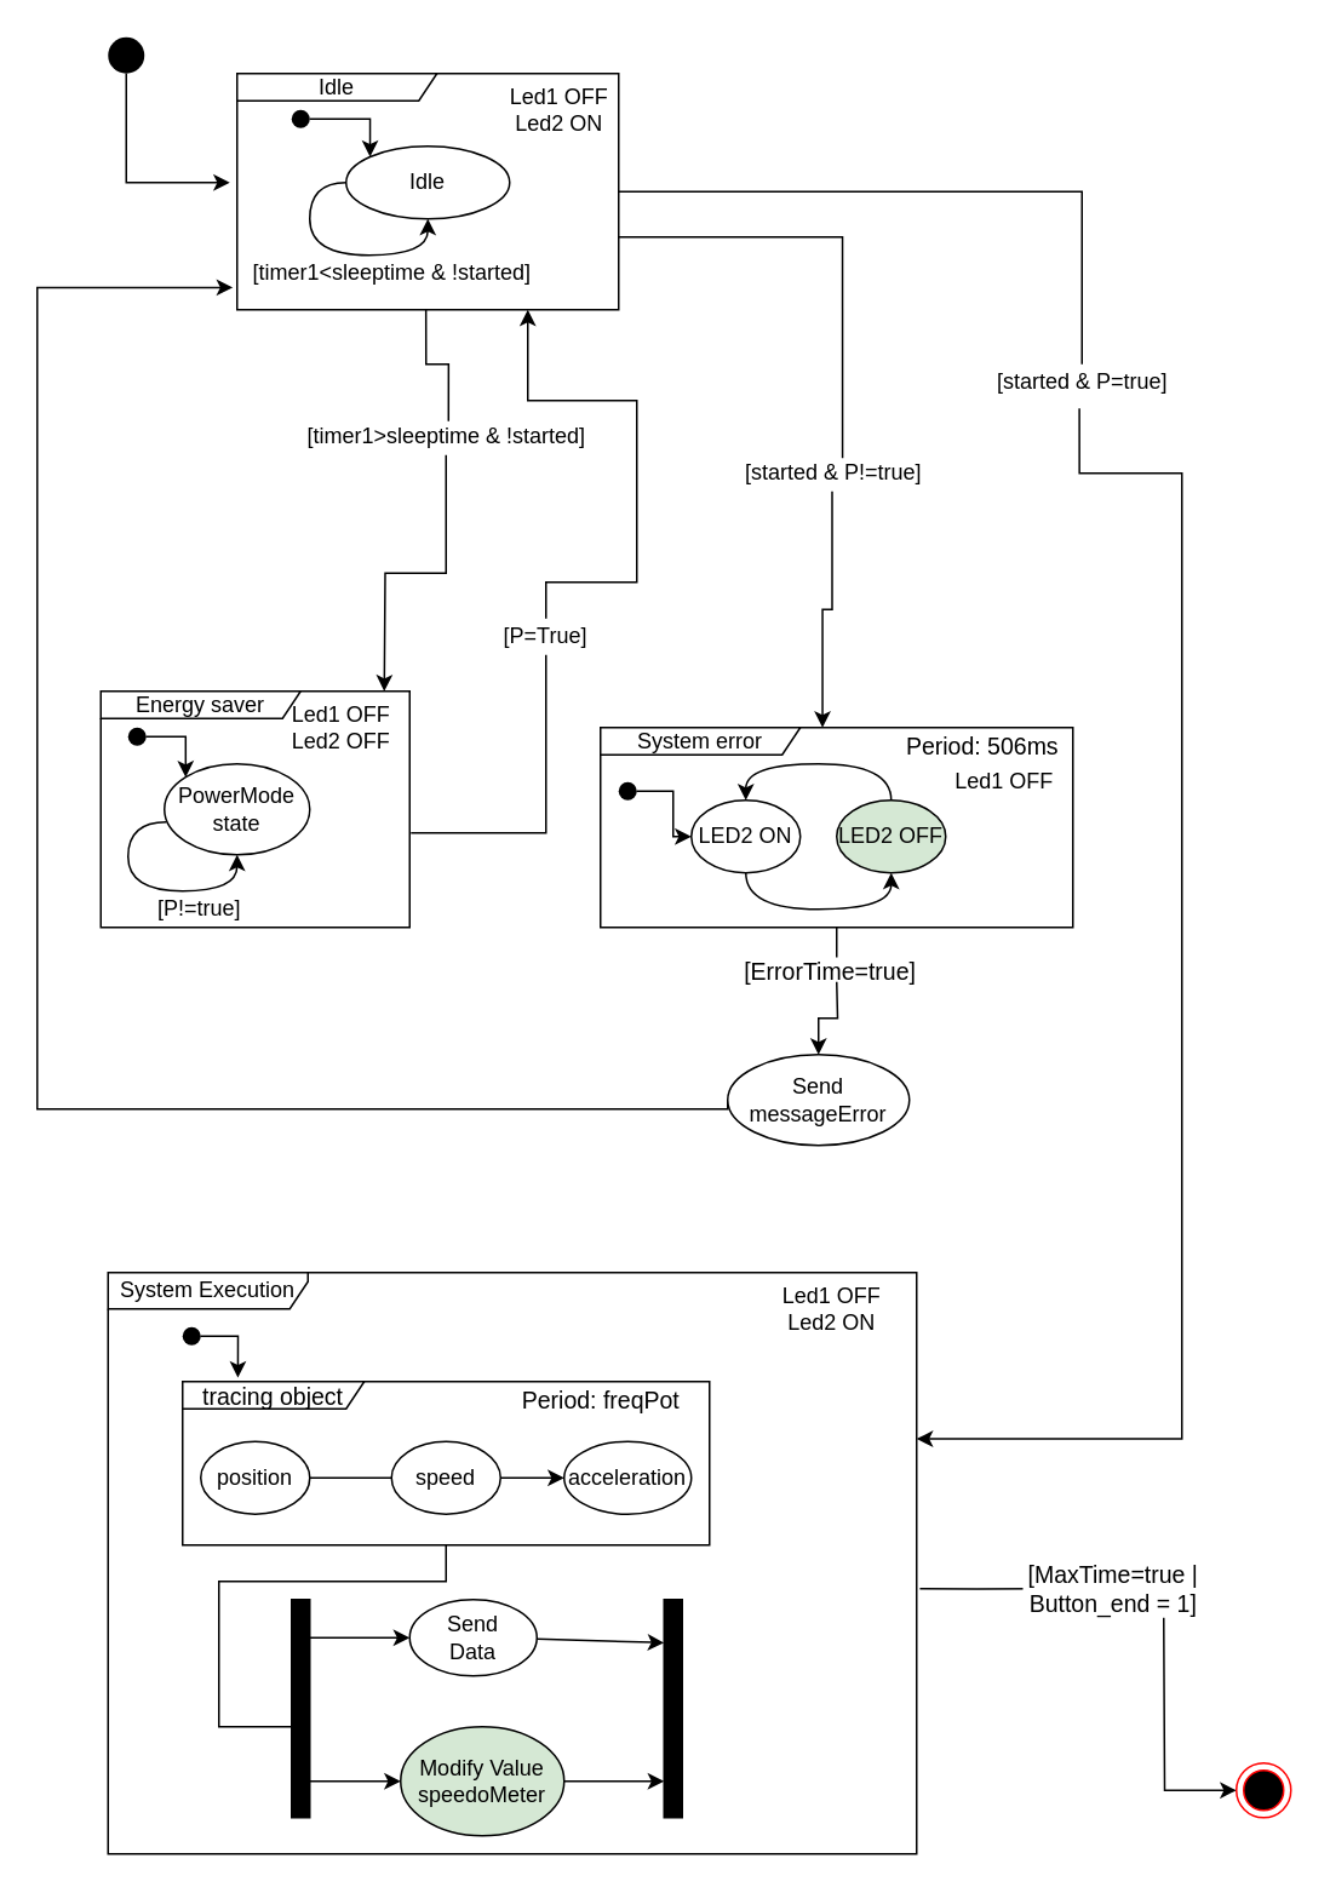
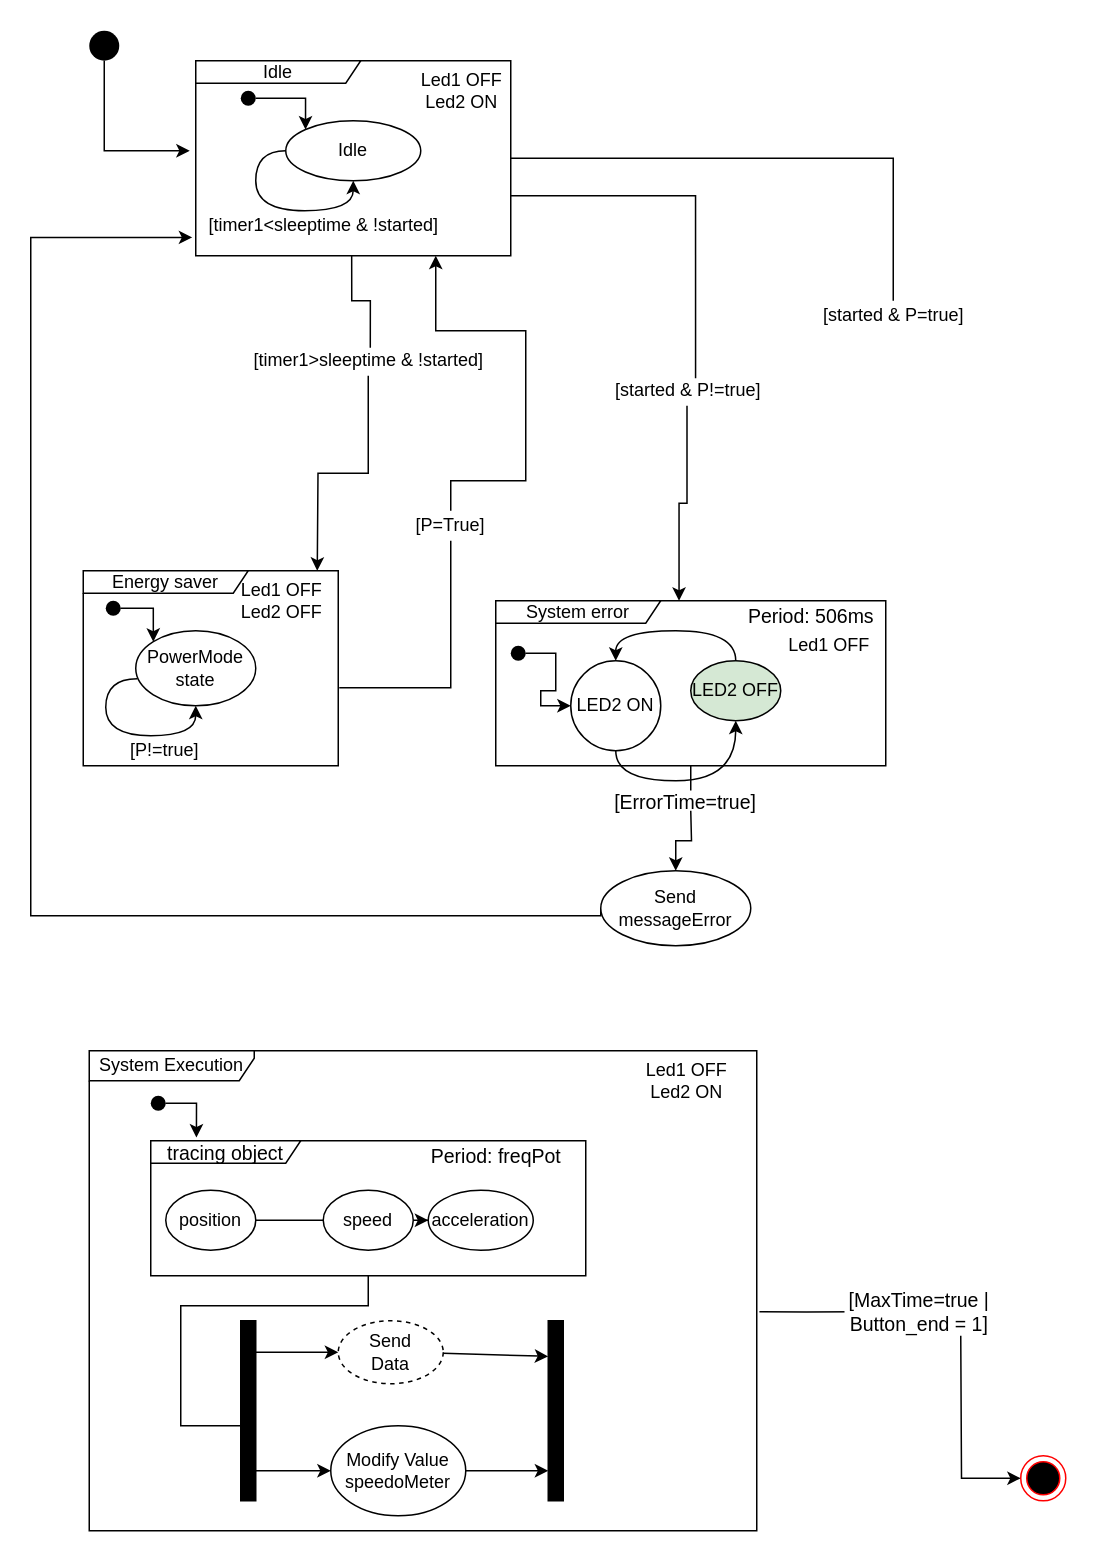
  <mxCell id="0" />
  <mxCell id="1" parent="0" />
  <mxCell id="2" value="Energy saver" style="shape=umlFrame;whiteSpace=wrap;html=1;width=110;height=15;" parent="1" vertex="1"><mxGeometry x="55" y="380" width="170" height="130" as="geometry" /></mxCell>
  <mxCell id="3" style="edgeStyle=orthogonalEdgeStyle;rounded=0;orthogonalLoop=1;jettySize=auto;html=1;fontSize=13;entryX=-0.011;entryY=0.906;entryDx=0;entryDy=0;entryPerimeter=0;exitX=0;exitY=0.5;exitDx=0;exitDy=0;" parent="1" source="53" target="49" edge="1"><mxGeometry relative="1" as="geometry"><mxPoint x="100" y="235" as="targetPoint" /><Array as="points"><mxPoint x="400" y="610" /><mxPoint x="20" y="610" /><mxPoint x="20" y="158" /></Array><mxPoint x="330" y="610" as="sourcePoint" /></mxGeometry></mxCell>
  <mxCell id="4" value="Idle" style="ellipse;whiteSpace=wrap;html=1;" parent="1" vertex="1"><mxGeometry x="190" y="80" width="90" height="40" as="geometry" /></mxCell>
  <mxCell id="5" style="edgeStyle=orthogonalEdgeStyle;rounded=0;orthogonalLoop=1;jettySize=auto;html=1;exitX=0;exitY=0.5;exitDx=0;exitDy=0;entryX=0.5;entryY=1;entryDx=0;entryDy=0;curved=1;" parent="1" source="4" target="4" edge="1"><mxGeometry relative="1" as="geometry" /></mxCell>
  <mxCell id="6" value="[timer1&amp;lt;sleeptime &amp;amp; !started]" style="text;html=1;align=center;verticalAlign=middle;resizable=0;points=[];autosize=1;" parent="1" vertex="1"><mxGeometry x="130" y="140" width="170" height="20" as="geometry" /></mxCell>
  <mxCell id="7" value="" style="edgeStyle=orthogonalEdgeStyle;rounded=0;orthogonalLoop=1;jettySize=auto;html=1;" parent="1" source="8" edge="1"><mxGeometry relative="1" as="geometry"><mxPoint x="211" y="380" as="targetPoint" /></mxGeometry></mxCell>
  <mxCell id="8" value="[timer1&amp;gt;sleeptime &amp;amp; !started]" style="text;html=1;align=center;verticalAlign=middle;resizable=0;points=[];autosize=1;" parent="1" vertex="1"><mxGeometry x="160" y="230" width="170" height="20" as="geometry" /></mxCell>
  <mxCell id="9" value="[P!=true]" style="text;html=1;align=center;verticalAlign=middle;resizable=0;points=[];autosize=1;" parent="1" vertex="1"><mxGeometry x="79" y="490" width="60" height="20" as="geometry" /></mxCell>
  <mxCell id="10" style="edgeStyle=orthogonalEdgeStyle;rounded=0;orthogonalLoop=1;jettySize=auto;html=1;" parent="1" source="11" edge="1"><mxGeometry relative="1" as="geometry"><Array as="points"><mxPoint x="69" y="100" /><mxPoint x="126" y="100" /></Array><mxPoint x="126" y="100" as="targetPoint" /></mxGeometry></mxCell>
  <mxCell id="11" value="" style="ellipse;fillColor=#000000;strokeColor=none;" parent="1" vertex="1"><mxGeometry x="59" y="20" width="20" height="20" as="geometry" /></mxCell>
- <mxCell id="12" style="edgeStyle=orthogonalEdgeStyle;rounded=0;orthogonalLoop=1;jettySize=auto;html=1;entryX=1;entryY=0.286;entryDx=0;entryDy=0;entryPerimeter=0;endArrow=classic;endFill=1;exitX=0.487;exitY=1.22;exitDx=0;exitDy=0;exitPerimeter=0;" parent="1" source="13" target="24" edge="1"><mxGeometry relative="1" as="geometry"><Array as="points"><mxPoint x="594" y="260" /><mxPoint x="650" y="260" /><mxPoint x="650" y="792" /></Array></mxGeometry></mxCell>
  <mxCell id="13" value="[started &amp;amp; P=true]" style="text;html=1;align=center;verticalAlign=middle;resizable=0;points=[];autosize=1;" parent="1" vertex="1"><mxGeometry x="540" y="200" width="110" height="20" as="geometry" /></mxCell>
  <mxCell id="14" style="rounded=0;orthogonalLoop=1;jettySize=auto;html=1;fontSize=13;endArrow=none;endFill=0;" parent="1" source="16" edge="1"><mxGeometry relative="1" as="geometry"><mxPoint x="460" y="540" as="targetPoint" /></mxGeometry></mxCell>
  <mxCell id="15" value="[ErrorTime=true]&amp;nbsp;" style="edgeLabel;html=1;align=center;verticalAlign=middle;resizable=0;points=[];fontSize=13;" parent="14" vertex="1" connectable="0"><mxGeometry x="-0.499" relative="1" as="geometry"><mxPoint x="-2.41" y="15.01" as="offset" /></mxGeometry></mxCell>
  <mxCell id="16" value="System error" style="shape=umlFrame;whiteSpace=wrap;html=1;width=110;height=15;" parent="1" vertex="1"><mxGeometry x="330" y="400" width="260" height="110" as="geometry" /></mxCell>
  <mxCell id="17" style="edgeStyle=orthogonalEdgeStyle;rounded=0;orthogonalLoop=1;jettySize=auto;html=1;exitX=0.5;exitY=1;exitDx=0;exitDy=0;entryX=0.5;entryY=1;entryDx=0;entryDy=0;curved=1;" parent="1" source="18" target="20" edge="1"><mxGeometry relative="1" as="geometry" /></mxCell>
- <mxCell id="18" value="LED2 ON" style="ellipse;whiteSpace=wrap;html=1;" parent="1" vertex="1"><mxGeometry x="380" y="440" width="60" height="40" as="geometry" /></mxCell>
+ <mxCell id="18" value="LED2 ON" style="ellipse;whiteSpace=wrap;html=1;" parent="1" vertex="1"><mxGeometry x="380" y="440" width="60" height="60" as="geometry" /></mxCell>
  <mxCell id="19" style="edgeStyle=orthogonalEdgeStyle;curved=1;rounded=0;orthogonalLoop=1;jettySize=auto;html=1;entryX=0.5;entryY=0;entryDx=0;entryDy=0;fontSize=13;exitX=0.5;exitY=0;exitDx=0;exitDy=0;" parent="1" source="20" target="18" edge="1"><mxGeometry relative="1" as="geometry" /></mxCell>
  <mxCell id="20" value="LED2 OFF" style="ellipse;whiteSpace=wrap;html=1;fillColor=#d5e8d4;" parent="1" vertex="1"><mxGeometry x="460" y="440" width="60" height="40" as="geometry" /></mxCell>
  <mxCell id="21" value="Period: 506ms" style="text;html=1;align=center;verticalAlign=middle;resizable=0;points=[];autosize=1;fontSize=13;" parent="1" vertex="1"><mxGeometry x="490" y="400" width="100" height="20" as="geometry" /></mxCell>
  <mxCell id="22" value="PowerMode&lt;br&gt;state" style="ellipse;whiteSpace=wrap;html=1;" parent="1" vertex="1"><mxGeometry x="90" y="420" width="80" height="50" as="geometry" /></mxCell>
  <mxCell id="23" style="edgeStyle=orthogonalEdgeStyle;rounded=0;orthogonalLoop=1;jettySize=auto;html=1;entryX=0.5;entryY=1;entryDx=0;entryDy=0;fontSize=10;curved=1;exitX=0.013;exitY=0.64;exitDx=0;exitDy=0;exitPerimeter=0;" parent="1" source="22" target="22" edge="1"><mxGeometry relative="1" as="geometry" /></mxCell>
  <mxCell id="24" value="System Execution" style="shape=umlFrame;whiteSpace=wrap;html=1;width=110;height=20;" parent="1" vertex="1"><mxGeometry x="59" y="700" width="445" height="320" as="geometry" /></mxCell>
  <mxCell id="25" style="edgeStyle=orthogonalEdgeStyle;rounded=0;orthogonalLoop=1;jettySize=auto;html=1;fontSize=13;entryX=0;entryY=0.5;entryDx=0;entryDy=0;exitX=0.9;exitY=0.25;exitDx=0;exitDy=0;exitPerimeter=0;" parent="1" target="36" edge="1"><mxGeometry relative="1" as="geometry"><mxPoint x="280" y="910" as="targetPoint" /><mxPoint x="169" y="909" as="sourcePoint" /><Array as="points"><mxPoint x="169" y="901" /></Array></mxGeometry></mxCell>
  <mxCell id="26" style="edgeStyle=none;rounded=0;orthogonalLoop=1;jettySize=auto;html=1;fontSize=13;entryX=0;entryY=0.5;entryDx=0;entryDy=0;exitX=0.2;exitY=0.833;exitDx=0;exitDy=0;exitPerimeter=0;" parent="1" source="39" target="38" edge="1"><mxGeometry relative="1" as="geometry"><mxPoint x="174" y="980" as="sourcePoint" /></mxGeometry></mxCell>
  <mxCell id="27" style="edgeStyle=orthogonalEdgeStyle;rounded=0;orthogonalLoop=1;jettySize=auto;html=1;entryX=0;entryY=0.583;entryDx=0;entryDy=0;entryPerimeter=0;endArrow=none;endFill=0;" parent="1" source="28" target="39" edge="1"><mxGeometry relative="1" as="geometry"><Array as="points"><mxPoint x="245" y="870" /><mxPoint x="120" y="870" /><mxPoint x="120" y="950" /></Array></mxGeometry></mxCell>
  <mxCell id="28" value="tracing object" style="shape=umlFrame;whiteSpace=wrap;html=1;fontSize=13;width=100;height=15;" parent="1" vertex="1"><mxGeometry x="100" y="760" width="290" height="90" as="geometry" /></mxCell>
  <mxCell id="29" value="Period: freqPot" style="text;html=1;align=center;verticalAlign=middle;resizable=0;points=[];autosize=1;fontSize=13;" parent="1" vertex="1"><mxGeometry x="280" y="760" width="100" height="20" as="geometry" /></mxCell>
  <mxCell id="30" style="edgeStyle=orthogonalEdgeStyle;rounded=0;orthogonalLoop=1;jettySize=auto;html=1;fontSize=13;endArrow=none;" parent="1" source="31" target="33" edge="1"><mxGeometry relative="1" as="geometry" /></mxCell>
  <mxCell id="31" value="position" style="ellipse;whiteSpace=wrap;html=1;" parent="1" vertex="1"><mxGeometry x="110" y="793" width="60" height="40" as="geometry" /></mxCell>
  <mxCell id="32" style="edgeStyle=orthogonalEdgeStyle;rounded=0;orthogonalLoop=1;jettySize=auto;html=1;entryX=0;entryY=0.5;entryDx=0;entryDy=0;fontSize=13;" parent="1" source="33" target="34" edge="1"><mxGeometry relative="1" as="geometry" /></mxCell>
  <mxCell id="33" value="speed" style="ellipse;whiteSpace=wrap;html=1;" parent="1" vertex="1"><mxGeometry x="215" y="793" width="60" height="40" as="geometry" /></mxCell>
- <mxCell id="34" value="acceleration" style="ellipse;whiteSpace=wrap;html=1;" parent="1" vertex="1"><mxGeometry x="310" y="793" width="70" height="40" as="geometry" /></mxCell>
+ <mxCell id="34" value="acceleration" style="ellipse;whiteSpace=wrap;html=1;" parent="1" vertex="1"><mxGeometry x="285" y="793" width="70" height="40" as="geometry" /></mxCell>
  <mxCell id="35" style="rounded=0;orthogonalLoop=1;jettySize=auto;html=1;fontSize=13;entryX=0;entryY=0.198;entryDx=0;entryDy=0;entryPerimeter=0;" parent="1" source="36" target="41" edge="1"><mxGeometry relative="1" as="geometry"><mxPoint x="430.066" y="903.711" as="targetPoint" /></mxGeometry></mxCell>
- <mxCell id="36" value="Send&lt;br&gt;Data" style="ellipse;whiteSpace=wrap;html=1;" parent="1" vertex="1"><mxGeometry x="225" y="880" width="70" height="42" as="geometry" /></mxCell>
+ <mxCell id="36" value="Send&lt;br&gt;Data" style="ellipse;whiteSpace=wrap;html=1;dashed=1;" parent="1" vertex="1"><mxGeometry x="225" y="880" width="70" height="42" as="geometry" /></mxCell>
  <mxCell id="37" style="edgeStyle=none;rounded=0;orthogonalLoop=1;jettySize=auto;html=1;fontSize=13;" parent="1" source="38" target="41" edge="1"><mxGeometry relative="1" as="geometry" /></mxCell>
- <mxCell id="38" value="Modify Value speedoMeter" style="ellipse;whiteSpace=wrap;html=1;fillColor=#d5e8d4;" parent="1" vertex="1"><mxGeometry x="220" y="950" width="90" height="60" as="geometry" /></mxCell>
+ <mxCell id="38" value="Modify Value speedoMeter" style="ellipse;whiteSpace=wrap;html=1;" parent="1" vertex="1"><mxGeometry x="220" y="950" width="90" height="60" as="geometry" /></mxCell>
  <mxCell id="39" value="" style="html=1;points=[];perimeter=orthogonalPerimeter;fontSize=13;fillColor=#000000;" parent="1" vertex="1"><mxGeometry x="160" y="880" width="10" height="120" as="geometry" /></mxCell>
  <mxCell id="40" style="edgeStyle=orthogonalEdgeStyle;rounded=0;orthogonalLoop=1;jettySize=auto;html=1;endArrow=none;endFill=0;exitX=1.004;exitY=0.544;exitDx=0;exitDy=0;exitPerimeter=0;" parent="1" source="24" edge="1"><mxGeometry relative="1" as="geometry"><mxPoint x="570" y="874" as="targetPoint" /></mxGeometry></mxCell>
  <mxCell id="41" value="" style="html=1;points=[];perimeter=orthogonalPerimeter;fontSize=13;fillColor=#000000;" parent="1" vertex="1"><mxGeometry x="365" y="880" width="10" height="120" as="geometry" /></mxCell>
  <mxCell id="42" style="edgeStyle=orthogonalEdgeStyle;rounded=0;orthogonalLoop=1;jettySize=auto;html=1;entryX=0.47;entryY=0;entryDx=0;entryDy=0;entryPerimeter=0;endArrow=classic;endFill=1;" parent="1" source="43" target="16" edge="1"><mxGeometry relative="1" as="geometry" /></mxCell>
  <mxCell id="43" value="[started &amp;amp; P!=true]" style="text;html=1;align=center;verticalAlign=middle;resizable=0;points=[];autosize=1;" parent="1" vertex="1"><mxGeometry x="402.5" y="250" width="110" height="20" as="geometry" /></mxCell>
  <mxCell id="44" value="Led1 OFF&lt;br&gt;Led2 ON" style="text;html=1;strokeColor=none;fillColor=none;align=center;verticalAlign=middle;whiteSpace=wrap;rounded=0;" parent="1" vertex="1"><mxGeometry x="425" y="710" width="65" height="20" as="geometry" /></mxCell>
  <mxCell id="45" style="edgeStyle=orthogonalEdgeStyle;rounded=0;orthogonalLoop=1;jettySize=auto;html=1;endArrow=none;endFill=0;exitX=0.495;exitY=0.998;exitDx=0;exitDy=0;exitPerimeter=0;entryX=0.508;entryY=0.07;entryDx=0;entryDy=0;entryPerimeter=0;" parent="1" source="49" target="8" edge="1"><mxGeometry relative="1" as="geometry"><mxPoint x="236" y="230" as="targetPoint" /></mxGeometry></mxCell>
  <mxCell id="46" style="edgeStyle=orthogonalEdgeStyle;rounded=0;orthogonalLoop=1;jettySize=auto;html=1;entryX=0.552;entryY=0.08;entryDx=0;entryDy=0;entryPerimeter=0;endArrow=none;endFill=0;" parent="1" source="49" target="43" edge="1"><mxGeometry relative="1" as="geometry"><Array as="points"><mxPoint x="463" y="130" /></Array></mxGeometry></mxCell>
  <mxCell id="47" style="edgeStyle=orthogonalEdgeStyle;rounded=0;orthogonalLoop=1;jettySize=auto;html=1;endArrow=none;endFill=0;" parent="1" source="49" target="13" edge="1"><mxGeometry relative="1" as="geometry" /></mxCell>
  <mxCell id="48" style="edgeStyle=orthogonalEdgeStyle;rounded=0;orthogonalLoop=1;jettySize=auto;html=1;startArrow=classic;startFill=1;endArrow=none;endFill=0;" parent="1" source="49" target="66" edge="1"><mxGeometry relative="1" as="geometry"><mxPoint x="300" y="350" as="targetPoint" /><Array as="points"><mxPoint x="290" y="220" /><mxPoint x="350" y="220" /><mxPoint x="350" y="320" /><mxPoint x="300" y="320" /></Array></mxGeometry></mxCell>
  <mxCell id="49" value="Idle" style="shape=umlFrame;whiteSpace=wrap;html=1;width=110;height=15;" parent="1" vertex="1"><mxGeometry x="130" y="40" width="210" height="130" as="geometry" /></mxCell>
  <mxCell id="50" value="Led1 OFF&lt;br&gt;Led2 ON" style="text;html=1;strokeColor=none;fillColor=none;align=center;verticalAlign=middle;whiteSpace=wrap;rounded=0;" parent="1" vertex="1"><mxGeometry x="275" y="50" width="65" height="20" as="geometry" /></mxCell>
  <mxCell id="51" value="Led1 OFF&lt;br&gt;Led2 OFF" style="text;html=1;strokeColor=none;fillColor=none;align=center;verticalAlign=middle;whiteSpace=wrap;rounded=0;" parent="1" vertex="1"><mxGeometry x="155" y="390" width="65" height="20" as="geometry" /></mxCell>
  <mxCell id="52" style="edgeStyle=orthogonalEdgeStyle;rounded=0;orthogonalLoop=1;jettySize=auto;html=1;startArrow=classic;startFill=1;endArrow=none;endFill=0;" parent="1" source="53" edge="1"><mxGeometry relative="1" as="geometry"><mxPoint x="460" y="540" as="targetPoint" /></mxGeometry></mxCell>
  <mxCell id="53" value="Send messageError" style="ellipse;whiteSpace=wrap;html=1;" parent="1" vertex="1"><mxGeometry x="400" y="580" width="100" height="50" as="geometry" /></mxCell>
  <mxCell id="54" value="[MaxTime=true |&lt;br&gt;&amp;nbsp;Button_end = 1]&amp;nbsp;" style="edgeLabel;html=1;align=center;verticalAlign=middle;resizable=0;points=[];fontSize=13;" parent="1" vertex="1" connectable="0"><mxGeometry x="639.995" y="890.002" as="geometry"><mxPoint x="-28" y="-17" as="offset" /></mxGeometry></mxCell>
  <mxCell id="55" style="edgeStyle=orthogonalEdgeStyle;rounded=0;orthogonalLoop=1;jettySize=auto;html=1;endArrow=none;endFill=0;startArrow=classic;startFill=1;" parent="1" source="56" edge="1"><mxGeometry relative="1" as="geometry"><mxPoint x="640" y="890" as="targetPoint" /></mxGeometry></mxCell>
  <mxCell id="56" value="" style="ellipse;html=1;shape=endState;fillColor=#000000;strokeColor=#ff0000;" parent="1" vertex="1"><mxGeometry x="680" y="970" width="30" height="30" as="geometry" /></mxCell>
  <mxCell id="57" style="edgeStyle=orthogonalEdgeStyle;rounded=0;orthogonalLoop=1;jettySize=auto;html=1;entryX=0;entryY=0;entryDx=0;entryDy=0;endArrow=classic;endFill=1;" parent="1" source="58" target="4" edge="1"><mxGeometry relative="1" as="geometry"><Array as="points"><mxPoint x="203" y="65" /></Array></mxGeometry></mxCell>
  <mxCell id="58" value="" style="ellipse;fillColor=#000000;strokeColor=none;" parent="1" vertex="1"><mxGeometry x="160" y="60" width="10" height="10" as="geometry" /></mxCell>
  <mxCell id="59" style="edgeStyle=orthogonalEdgeStyle;rounded=0;orthogonalLoop=1;jettySize=auto;html=1;entryX=0;entryY=0;entryDx=0;entryDy=0;endArrow=classic;endFill=1;" parent="1" source="60" target="22" edge="1"><mxGeometry relative="1" as="geometry"><Array as="points"><mxPoint x="102" y="405" /></Array></mxGeometry></mxCell>
  <mxCell id="60" value="" style="ellipse;fillColor=#000000;strokeColor=none;" parent="1" vertex="1"><mxGeometry x="70" y="400" width="10" height="10" as="geometry" /></mxCell>
  <mxCell id="61" style="edgeStyle=orthogonalEdgeStyle;rounded=0;orthogonalLoop=1;jettySize=auto;html=1;endArrow=classic;endFill=1;" parent="1" source="62" target="18" edge="1"><mxGeometry relative="1" as="geometry" /></mxCell>
  <mxCell id="62" value="" style="ellipse;fillColor=#000000;strokeColor=none;" parent="1" vertex="1"><mxGeometry x="340" y="430" width="10" height="10" as="geometry" /></mxCell>
  <mxCell id="63" style="edgeStyle=orthogonalEdgeStyle;rounded=0;orthogonalLoop=1;jettySize=auto;html=1;entryX=0.105;entryY=-0.024;entryDx=0;entryDy=0;entryPerimeter=0;endArrow=classic;endFill=1;" parent="1" source="64" target="28" edge="1"><mxGeometry relative="1" as="geometry"><Array as="points"><mxPoint x="130" y="735" /></Array></mxGeometry></mxCell>
  <mxCell id="64" value="" style="ellipse;fillColor=#000000;strokeColor=none;" parent="1" vertex="1"><mxGeometry x="100" y="730" width="10" height="10" as="geometry" /></mxCell>
  <mxCell id="65" style="edgeStyle=orthogonalEdgeStyle;rounded=0;orthogonalLoop=1;jettySize=auto;html=1;entryX=1.004;entryY=0.6;entryDx=0;entryDy=0;entryPerimeter=0;startArrow=none;startFill=0;endArrow=none;endFill=0;exitX=0.5;exitY=1;exitDx=0;exitDy=0;" parent="1" source="66" target="2" edge="1"><mxGeometry relative="1" as="geometry" /></mxCell>
  <mxCell id="66" value="[P=True]" style="text;html=1;strokeColor=none;fillColor=none;align=center;verticalAlign=middle;whiteSpace=wrap;rounded=0;" parent="1" vertex="1"><mxGeometry x="280" y="340" width="40" height="20" as="geometry" /></mxCell>
  <mxCell id="67" value="Led1 OFF" style="text;html=1;strokeColor=none;fillColor=none;align=center;verticalAlign=middle;whiteSpace=wrap;rounded=0;" parent="1" vertex="1"><mxGeometry x="520" y="420" width="65" height="20" as="geometry" /></mxCell>
